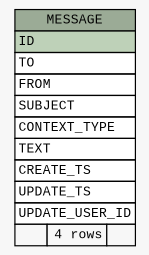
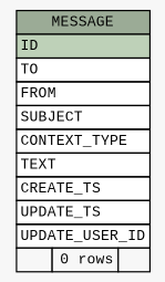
  digraph {
    bgcolor="#f7f7f7"
    fontname="Liberation Mono"
    fontsize=11
    nodesep=0.18
    rankdir=RL
    ranksep=0.46
-   n1 [fontname="Liberation Mono" fontsize=11 label=<     <TABLE BORDER="0" CELLBORDER="1" CELLSPACING="0" BGCOLOR="#ffffff">       <TR><TD COLSPAN="3" BGCOLOR="#9bab96" ALIGN="CENTER">MESSAGE</TD></TR>       <TR><TD PORT="ID" COLSPAN="3" BGCOLOR="#bed1b8" ALIGN="LEFT">ID</TD></TR>       <TR><TD PORT="TO" COLSPAN="3" ALIGN="LEFT">TO</TD></TR>       <TR><TD PORT="FROM" COLSPAN="3" ALIGN="LEFT">FROM</TD></TR>       <TR><TD PORT="SUBJECT" COLSPAN="3" ALIGN="LEFT">SUBJECT</TD></TR>       <TR><TD PORT="CONTEXT_TYPE" COLSPAN="3" ALIGN="LEFT">CONTEXT_TYPE</TD></TR>       <TR><TD PORT="TEXT" COLSPAN="3" ALIGN="LEFT">TEXT</TD></TR>       <TR><TD PORT="CREATE_TS" COLSPAN="3" ALIGN="LEFT">CREATE_TS</TD></TR>       <TR><TD PORT="UPDATE_TS" COLSPAN="3" ALIGN="LEFT">UPDATE_TS</TD></TR>       <TR><TD PORT="UPDATE_USER_ID" COLSPAN="3" ALIGN="LEFT">UPDATE_USER_ID</TD></TR>       <TR><TD ALIGN="LEFT" BGCOLOR="#f7f7f7">  </TD><TD ALIGN="RIGHT" BGCOLOR="#f7f7f7">4 rows</TD><TD ALIGN="RIGHT" BGCOLOR="#f7f7f7">  </TD></TR>     </TABLE>> shape=plaintext]
+   n1 [fontname="Liberation Mono" fontsize=11 label=<     <TABLE BORDER="0" CELLBORDER="1" CELLSPACING="0" BGCOLOR="#ffffff">       <TR><TD COLSPAN="3" BGCOLOR="#9bab96" ALIGN="CENTER">MESSAGE</TD></TR>       <TR><TD PORT="ID" COLSPAN="3" BGCOLOR="#bed1b8" ALIGN="LEFT">ID</TD></TR>       <TR><TD PORT="TO" COLSPAN="3" ALIGN="LEFT">TO</TD></TR>       <TR><TD PORT="FROM" COLSPAN="3" ALIGN="LEFT">FROM</TD></TR>       <TR><TD PORT="SUBJECT" COLSPAN="3" ALIGN="LEFT">SUBJECT</TD></TR>       <TR><TD PORT="CONTEXT_TYPE" COLSPAN="3" ALIGN="LEFT">CONTEXT_TYPE</TD></TR>       <TR><TD PORT="TEXT" COLSPAN="3" ALIGN="LEFT">TEXT</TD></TR>       <TR><TD PORT="CREATE_TS" COLSPAN="3" ALIGN="LEFT">CREATE_TS</TD></TR>       <TR><TD PORT="UPDATE_TS" COLSPAN="3" ALIGN="LEFT">UPDATE_TS</TD></TR>       <TR><TD PORT="UPDATE_USER_ID" COLSPAN="3" ALIGN="LEFT">UPDATE_USER_ID</TD></TR>       <TR><TD ALIGN="LEFT" BGCOLOR="#f7f7f7">  </TD><TD ALIGN="RIGHT" BGCOLOR="#f7f7f7">0 rows</TD><TD ALIGN="RIGHT" BGCOLOR="#f7f7f7">  </TD></TR>     </TABLE>> shape=plaintext]
  }
